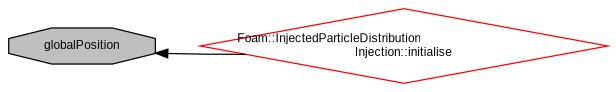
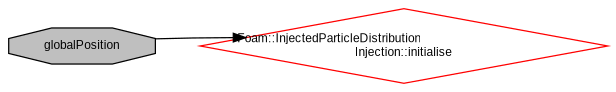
  digraph {
    rankdir=LR
    fontname="Liberation Sans"
    node [fontname="Liberation Sans" fontsize=10]
    n1 [color=black fillcolor=grey75 fontcolor=black height=0.2 label=globalPosition shape=octagon style=filled width=0.4]
    n2 [color=red height=0.2 label="Foam::InjectedParticleDistribution\lInjection::initialise" shape=diamond width=0.4]
-   n1 -> n2 [color=black dir=back fontname="Liberation Sans" fontsize=10 labelfontname=Helvetica labelfontsize=10 style=solid]
+   n2 -> n1 [color=black dir=back fontname="Liberation Sans" fontsize=10 labelfontname=Helvetica labelfontsize=10 style=solid]
  }
